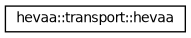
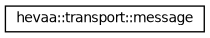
  digraph {
    rankdir=LR
-   n1 [color=black fillcolor=white fontname=Helvetica fontsize=10 height=0.2 label="hevaa::transport::hevaa" shape=record style=filled width=0.4]
+   n1 [color=black fillcolor=white fontname=Helvetica fontsize=10 height=0.2 label="hevaa::transport::message" shape=record style=filled width=0.4]
  }
